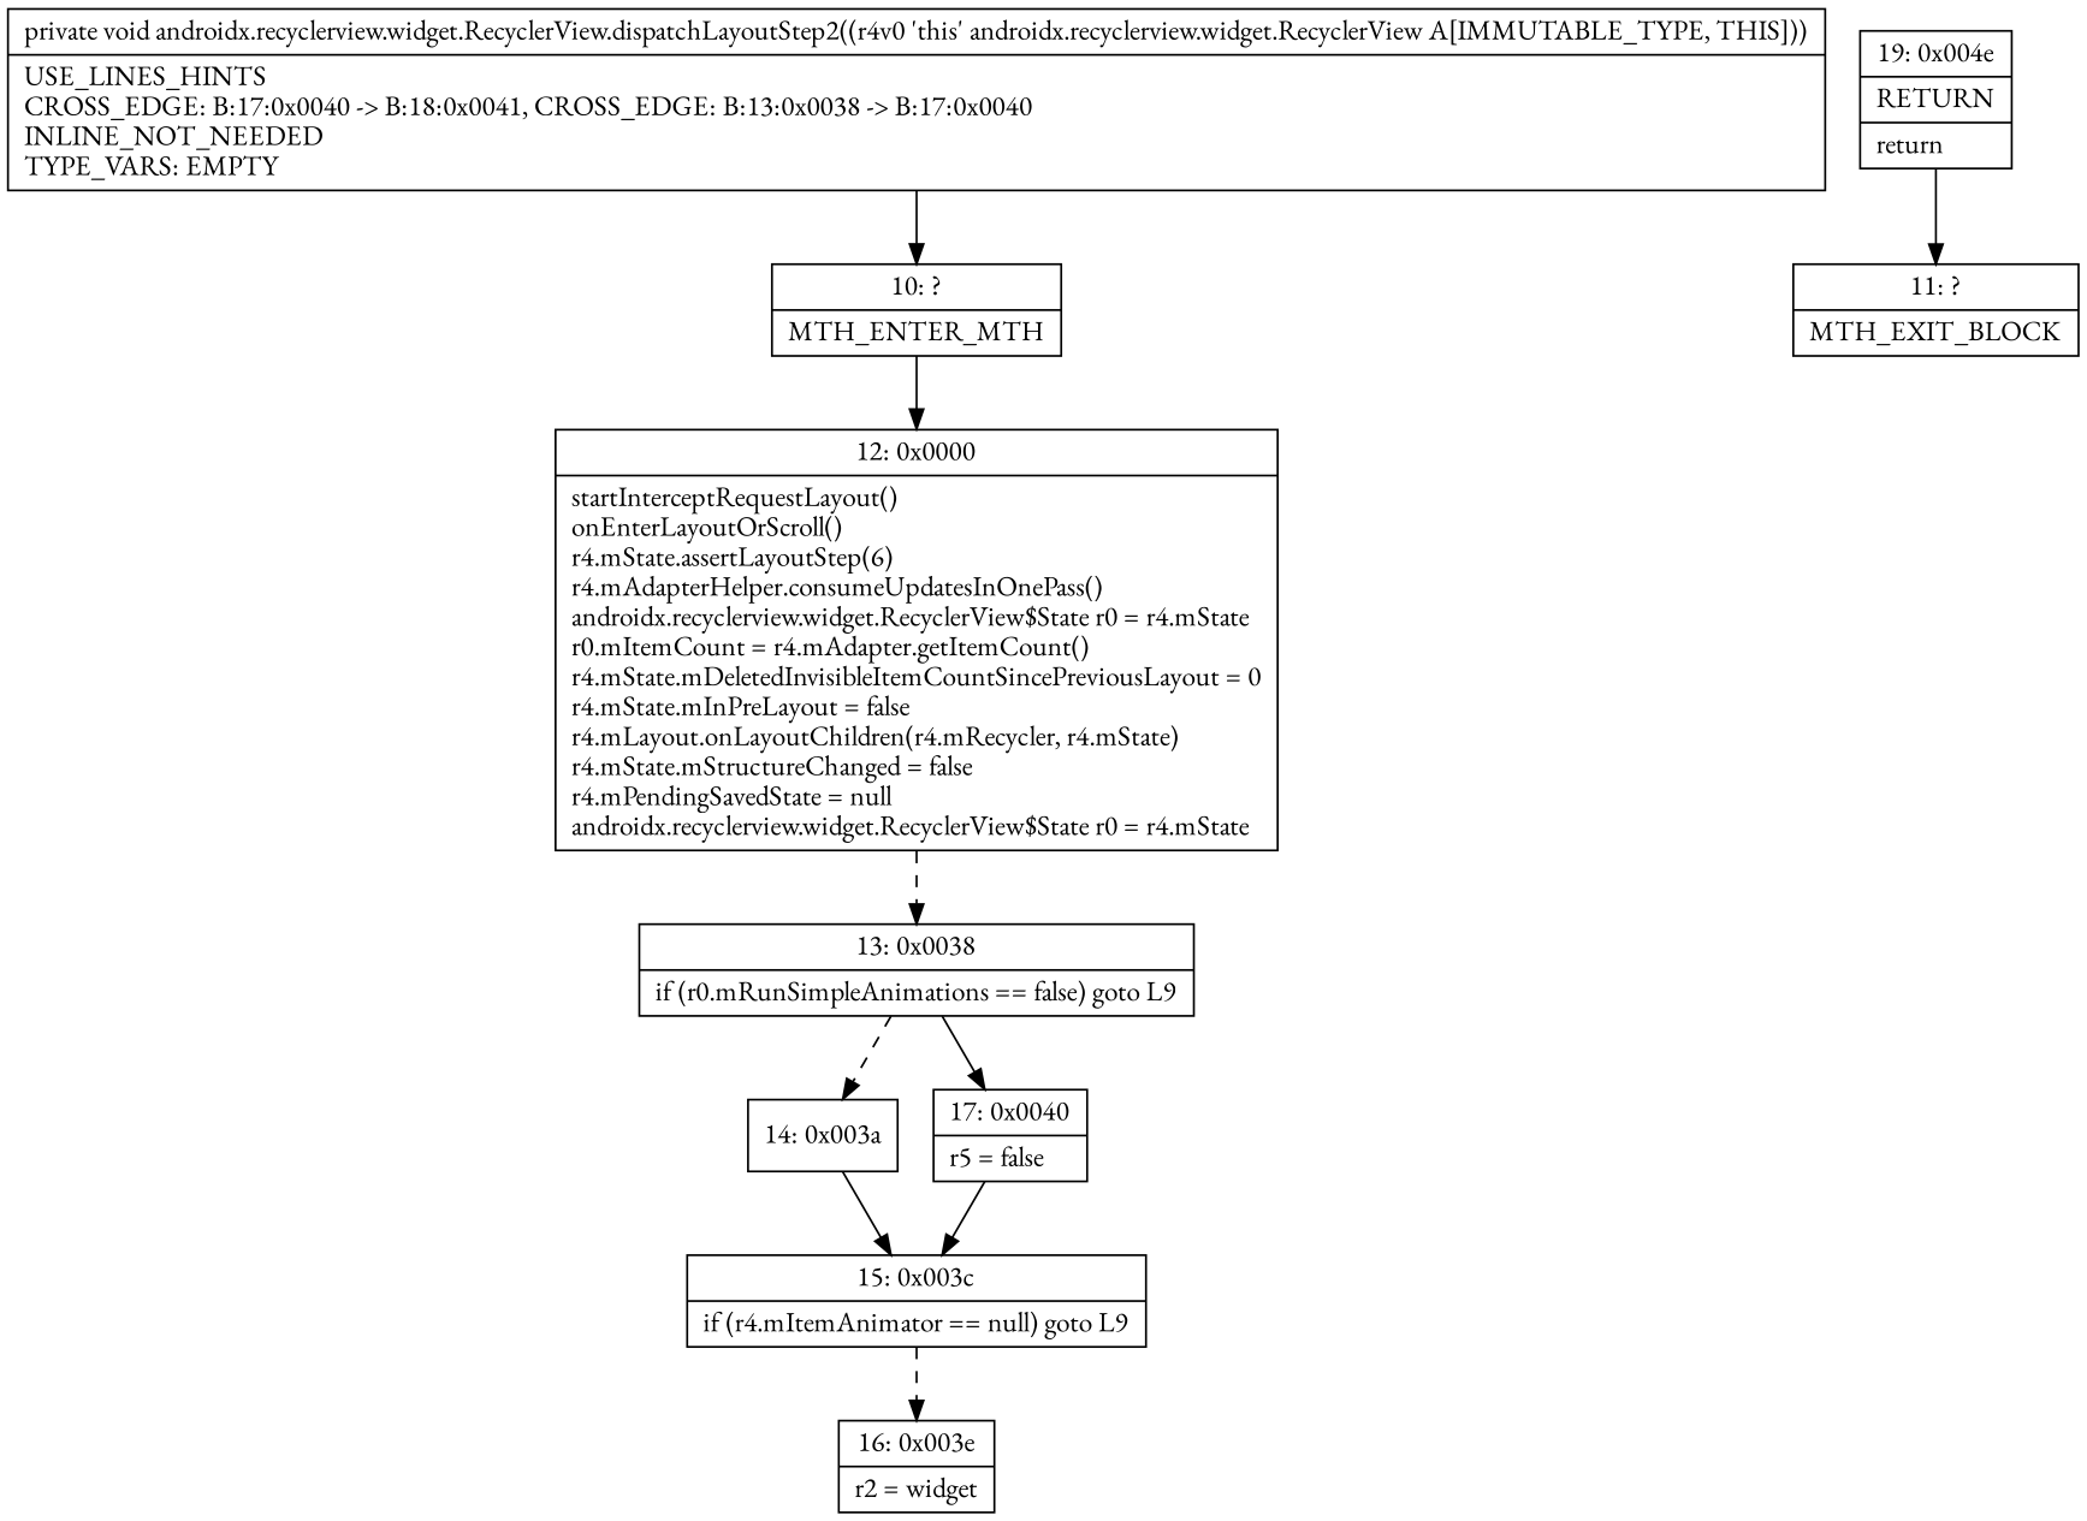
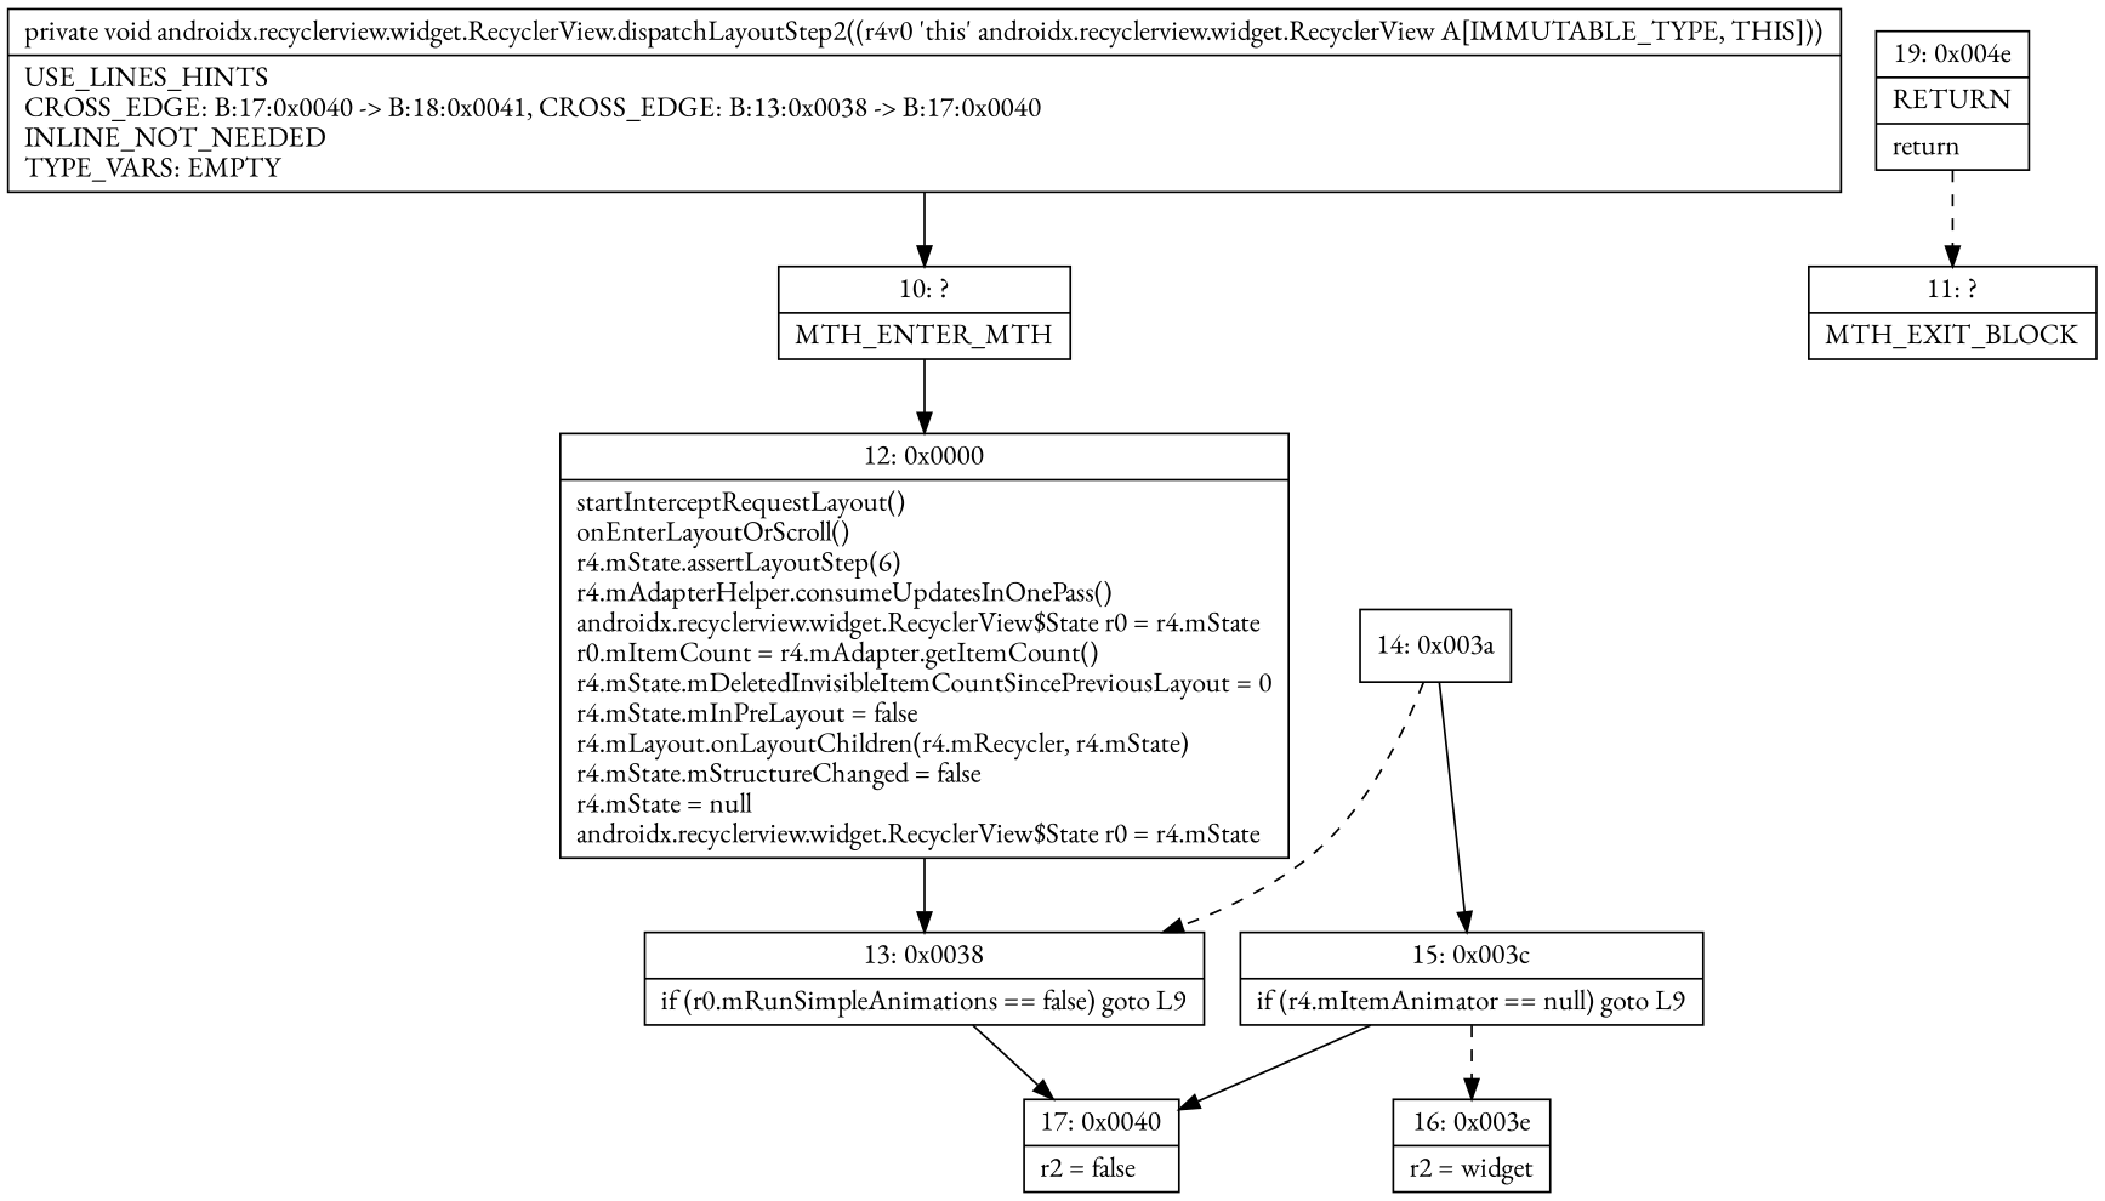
  digraph {
    fontname="EB Garamond"
    node [fontname="EB Garamond" shape=record]
    edge [fontname="EB Garamond"]
    n1 [label="{10\:\ ?|MTH_ENTER_MTH\l}"]
-   n2 [label="{12\:\ 0x0000|startInterceptRequestLayout()\lonEnterLayoutOrScroll()\lr4.mState.assertLayoutStep(6)\lr4.mAdapterHelper.consumeUpdatesInOnePass()\landroidx.recyclerview.widget.RecyclerView$State r0 = r4.mState\lr0.mItemCount = r4.mAdapter.getItemCount()\lr4.mState.mDeletedInvisibleItemCountSincePreviousLayout = 0\lr4.mState.mInPreLayout = false\lr4.mLayout.onLayoutChildren(r4.mRecycler, r4.mState)\lr4.mState.mStructureChanged = false\lr4.mPendingSavedState = null\landroidx.recyclerview.widget.RecyclerView$State r0 = r4.mState\l}"]
+   n2 [label="{12\:\ 0x0000|startInterceptRequestLayout()\lonEnterLayoutOrScroll()\lr4.mState.assertLayoutStep(6)\lr4.mAdapterHelper.consumeUpdatesInOnePass()\landroidx.recyclerview.widget.RecyclerView$State r0 = r4.mState\lr0.mItemCount = r4.mAdapter.getItemCount()\lr4.mState.mDeletedInvisibleItemCountSincePreviousLayout = 0\lr4.mState.mInPreLayout = false\lr4.mLayout.onLayoutChildren(r4.mRecycler, r4.mState)\lr4.mState.mStructureChanged = false\lr4.mState = null\landroidx.recyclerview.widget.RecyclerView$State r0 = r4.mState\l}"]
    n3 [label="{13\:\ 0x0038|if (r0.mRunSimpleAnimations == false) goto L9\l}"]
    n4 [label="{14\:\ 0x003a}"]
-   n5 [label="{17\:\ 0x0040|r5 = false\l}"]
+   n5 [label="{17\:\ 0x0040|r2 = false\l}"]
    n6 [label="{15\:\ 0x003c|if (r4.mItemAnimator == null) goto L9\l}"]
    n7 [label="{16\:\ 0x003e|r2 = widget\l}"]
    n8 [label="{19\:\ 0x004e|RETURN\l|return\l}"]
    n9 [label="{11\:\ ?|MTH_EXIT_BLOCK\l}"]
    n10 [label="{private void androidx.recyclerview.widget.RecyclerView.dispatchLayoutStep2((r4v0 'this' androidx.recyclerview.widget.RecyclerView A[IMMUTABLE_TYPE, THIS]))  | USE_LINES_HINTS\lCROSS_EDGE: B:17:0x0040 \-\> B:18:0x0041, CROSS_EDGE: B:13:0x0038 \-\> B:17:0x0040\lINLINE_NOT_NEEDED\lTYPE_VARS: EMPTY\l}"]
    n1 -> n2
-   n2 -> n3 [style=dashed]
-   n3 -> n4 [style=dashed]
+   n2 -> n3
+   n4 -> n3 [style=dashed]
    n3 -> n5
    n4 -> n6
-   n5 -> n6
+   n6 -> n5
    n6 -> n7 [style=dashed]
-   n8 -> n9
+   n8 -> n9 [style=dashed]
    n10 -> n1
  }
